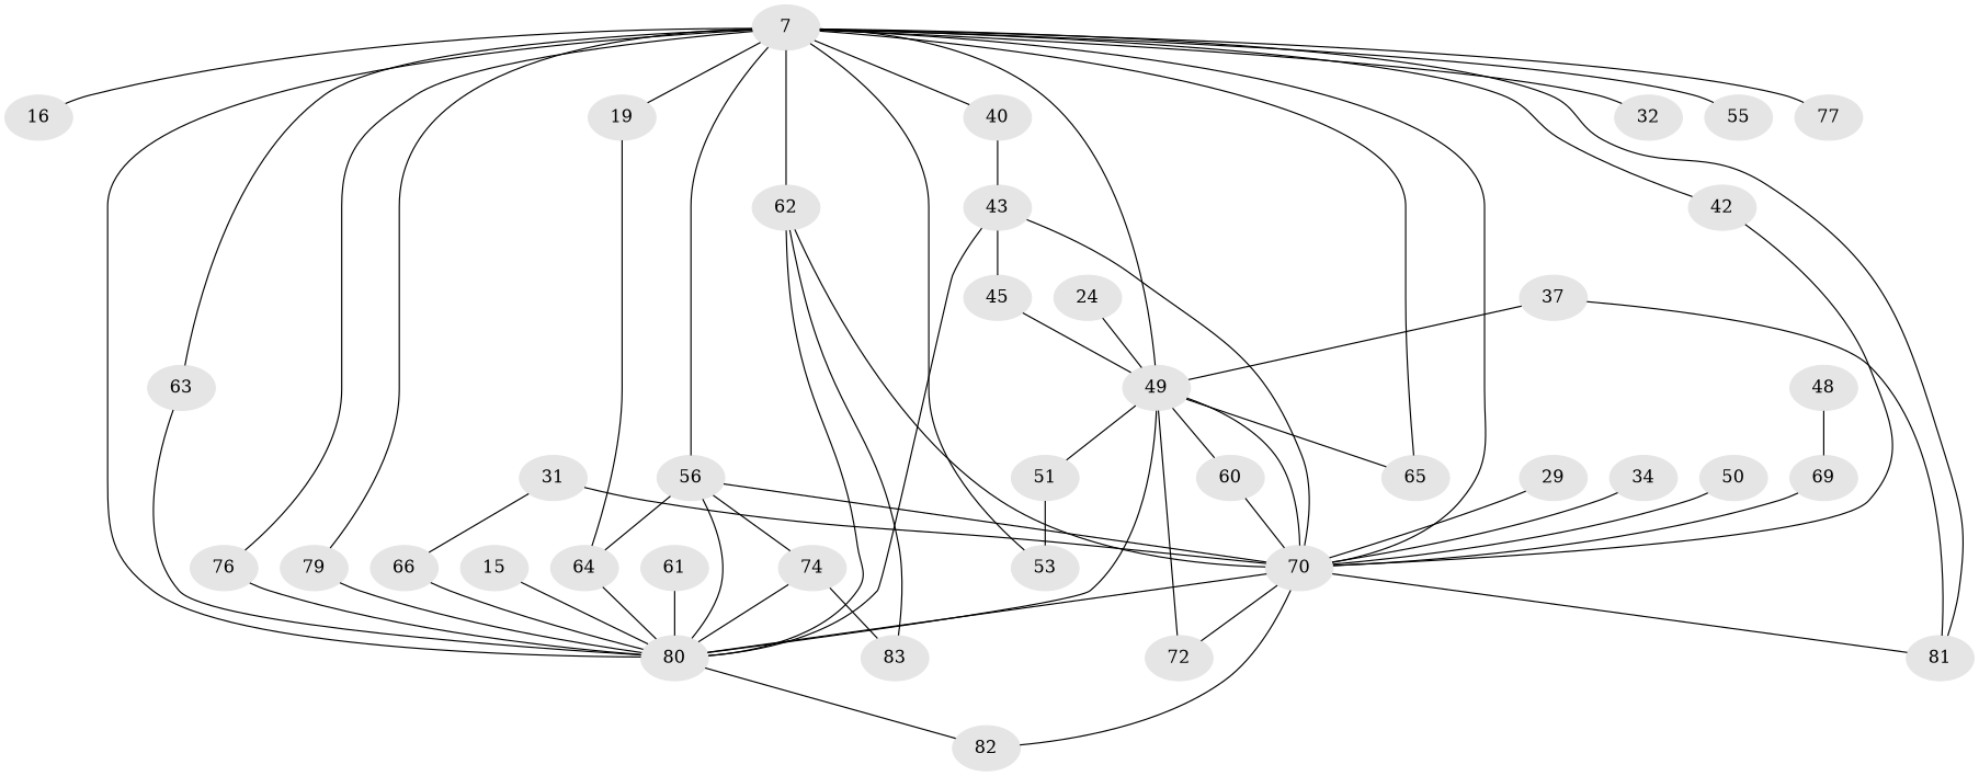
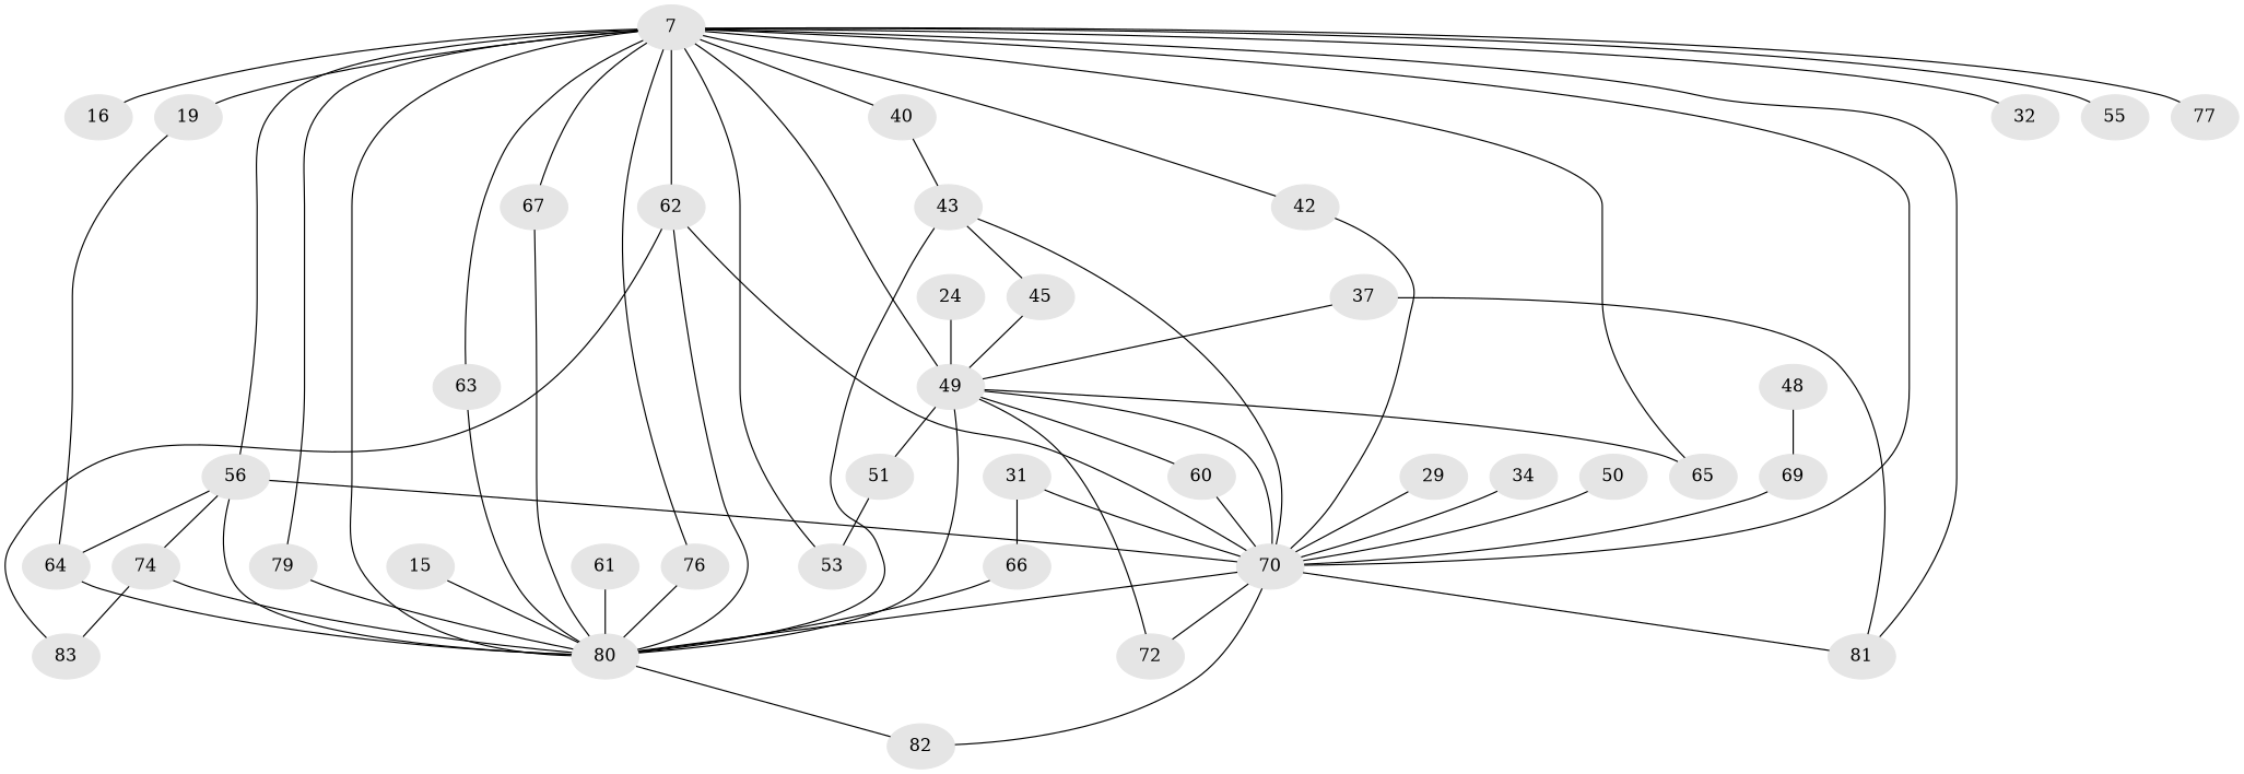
  graph {
    node [color=gray90 style=filled]
    7 [super="+4+5"]
    16
    19
    32
    40
    42
    49 [super="+18+9"]
    53 [super="+21"]
    55
    56 [super="+47"]
    62 [super="+52+57+59+23"]
    63
    65
+   67
    70 [super="+8+12+41"]
    76 [super="+35+30+13"]
    77
    79 [super="+54+68"]
    80 [super="+20+26+78"]
    81 [super="+22"]
    64 [super="+58"]
    43 [super="+11+36"]
    48
    69
    51
    60
    72
    74 [super="+33"]
    83
    82
    15
    24
    29
    31
    66
    34
    37
    45
    50
    61
    7 -- 16 [weight=2]
    7 -- 19 [weight=2]
    7 -- 32 [weight=2]
    7 -- 40
    7 -- 42
    7 -- 49 [weight=7]
    7 -- 53 [weight=3]
    7 -- 55 [weight=2]
    7 -- 56 [weight=3]
    7 -- 62 [weight=4]
    7 -- 63
    7 -- 65
+   7 -- 67
    7 -- 70 [weight=6]
    7 -- 76
    7 -- 77 [weight=2]
    7 -- 79
    7 -- 80 [weight=15]
    7 -- 81
    19 -- 64
    40 -- 43
    42 -- 70
    49 -- 65
    49 -- 70 [weight=4]
    49 -- 80 [weight=8]
    49 -- 51
    49 -- 60
    49 -- 72
    56 -- 70
    56 -- 80
    56 -- 64
    56 -- 74
    62 -- 70
    62 -- 80 [weight=2]
    62 -- 83
    63 -- 80
+   67 -- 80
    70 -- 80 [weight=11]
    70 -- 81
    70 -- 72
    70 -- 82
    76 -- 80 [weight=4]
    79 -- 80 [weight=3]
    80 -- 82
    64 -- 80 [weight=2]
    43 -- 70 [weight=2]
    43 -- 80 [weight=2]
    43 -- 45
    48 -- 69
    69 -- 70
    51 -- 53
    60 -- 70
    74 -- 80 [weight=3]
    74 -- 83
    15 -- 80 [weight=2]
    24 -- 49 [weight=2]
    29 -- 70 [weight=2]
    31 -- 70 [weight=2]
    31 -- 66
    66 -- 80
    34 -- 70 [weight=2]
    37 -- 49 [weight=2]
    37 -- 81
    45 -- 49
    50 -- 70 [weight=2]
    61 -- 80 [weight=2]
  }
